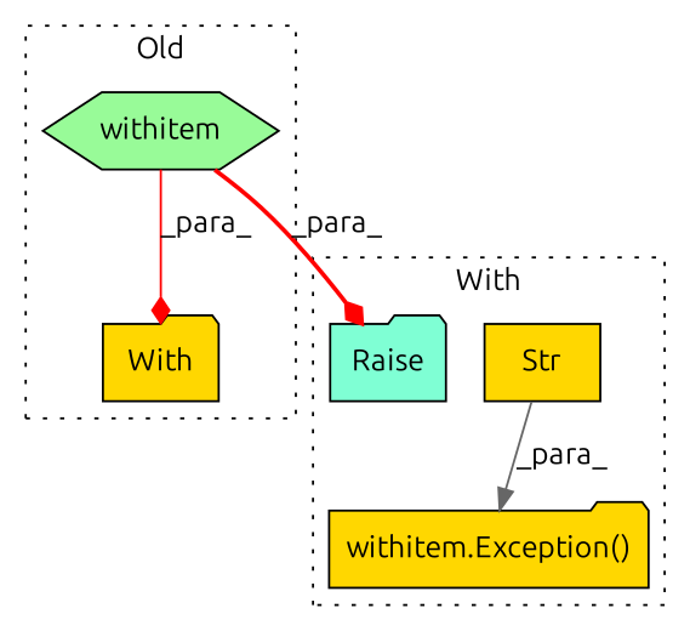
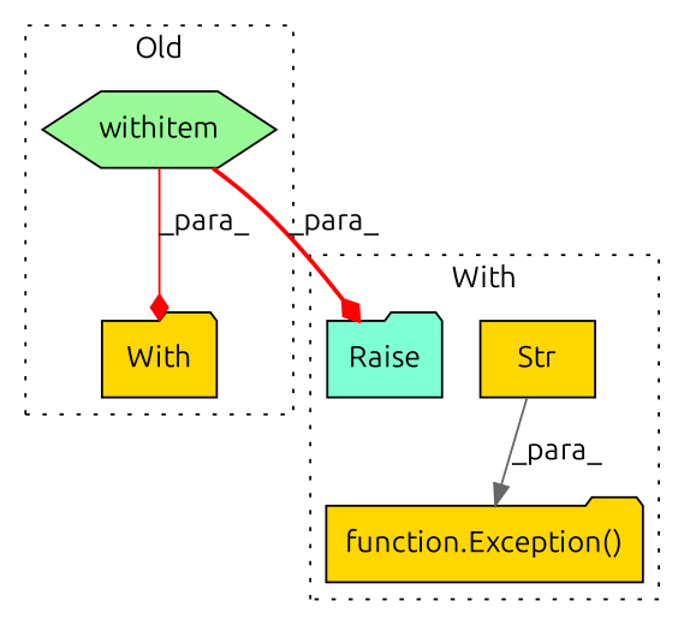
  digraph {
    fontname=Ubuntu
    node [fillcolor=gold fontname=Ubuntu shape=folder style=filled]
    edge [arrowhead=diamond color=red fontname=Ubuntu style=solid]
    n1 [a=39 l="5,21" label=With s="923,935"]
    n2 [a=49 fillcolor=palegreen l=7 label=withitem s=928 shape=hexagon]
-   n3 [a=75 l="23,10" label="withitem.Exception()" s="874,965"]
+   n3 [a=75 l="23,10" label="function.Exception()" s="874,965"]
    n4 [a=66 l=68 label=Str s=897 shape=box]
    n5 [a=91 fillcolor=aquamarine l=6 label=Raise s=868]
    subgraph cluster_1 {
      label=Old
      style=dotted
      n1
      n2
    }
    subgraph cluster_2 {
      label=With
      style=dotted
      n3
      n4
      n5
    }
    n2 -> n1 [label=_para_]
    n2 -> n5 [label=_para_ style=bold]
    n4 -> n3 [arrowhead=normal color=gray40 label=_para_]
  }
